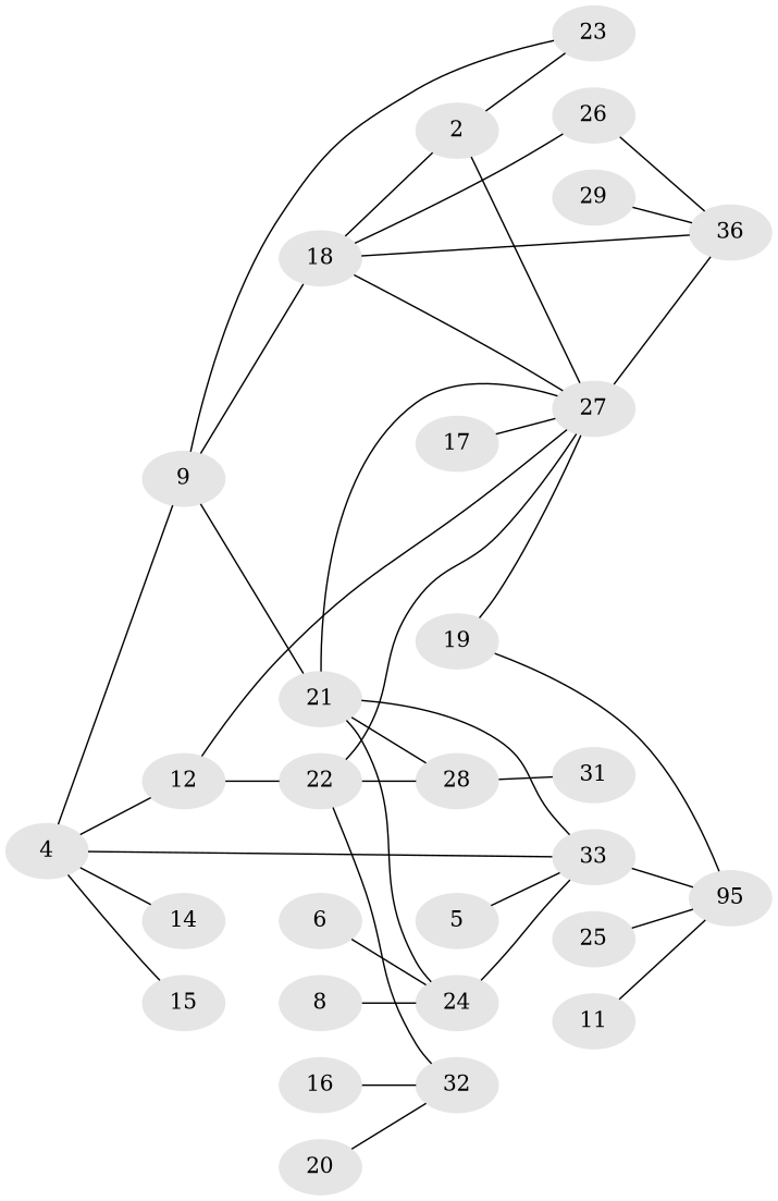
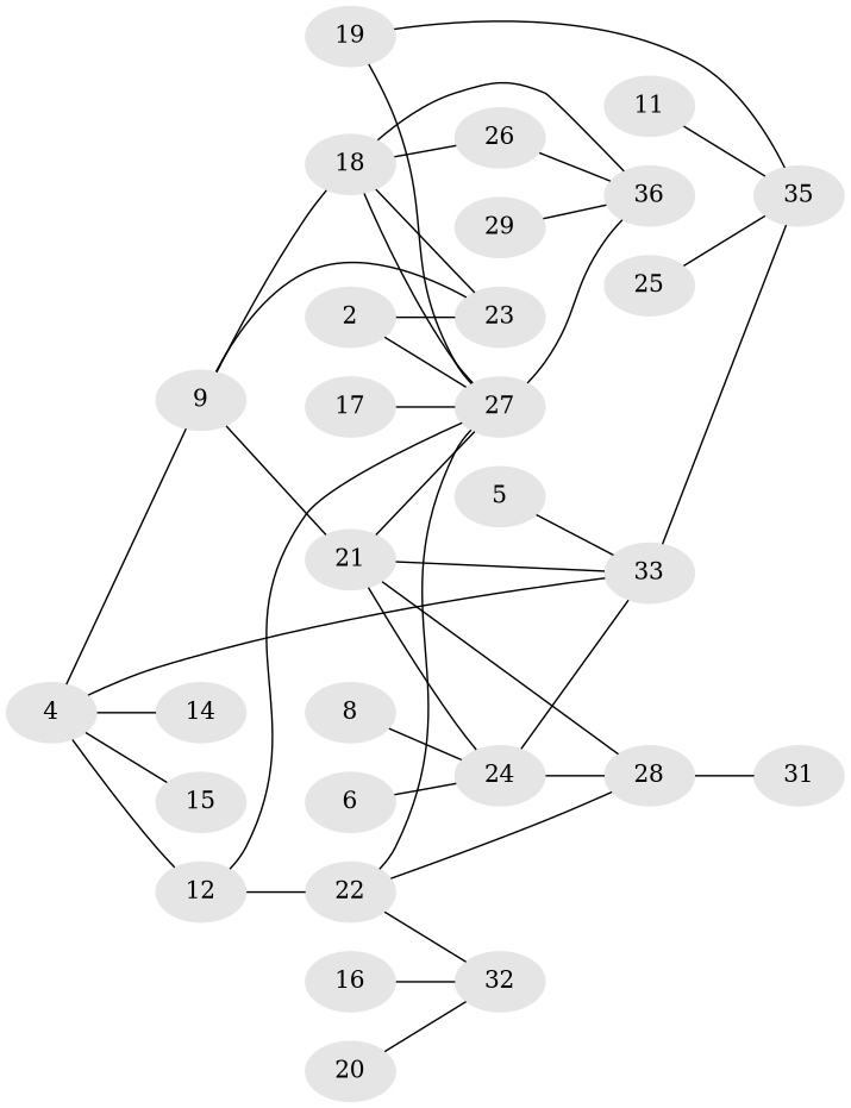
  graph {
    rankdir=LR
    node [color=gray90 style=filled]
    edge [weight=1.0]
    2
    23
    27
    36
    4
    9
    12
    14
    15
    33
    18
    21
    22
-   35 [label=95]
+   35
    5
    6
    24
    28
    8
    26
    11
    32
    16
    17
    19
    20
    31
    25
    29
    2 -- 23
    2 -- 27
    27 -- 36
    4 -- 9
    4 -- 12
    4 -- 14
    4 -- 15
    4 -- 33
    9 -- 23
    9 -- 18
    9 -- 21
    12 -- 27
    12 -- 22
    33 -- 35
-   18 -- 2
+   18 -- 23
    18 -- 27
    18 -- 36
    18 -- 26
    21 -- 27
    21 -- 33
    21 -- 24
    21 -- 28
    22 -- 27
    22 -- 28
    22 -- 32
    5 -- 33
    6 -- 24
    24 -- 33
+   24 -- 28
    28 -- 31
    8 -- 24
    26 -- 36
    11 -- 35
    16 -- 32
    17 -- 27
    19 -- 27
    19 -- 35
    20 -- 32
    25 -- 35
    29 -- 36
  }
